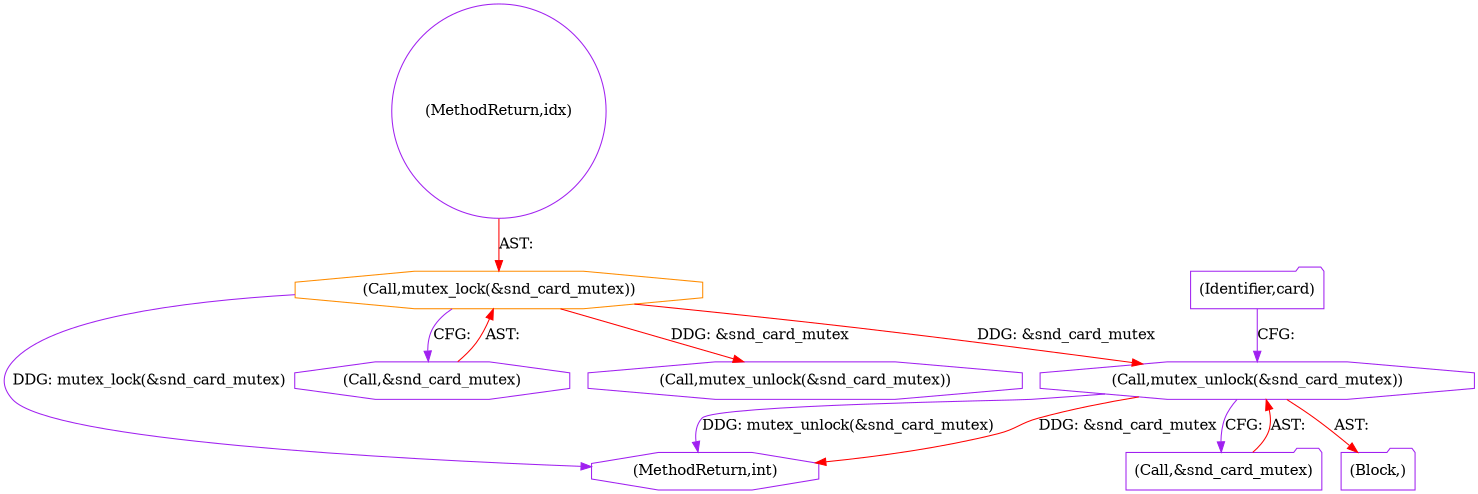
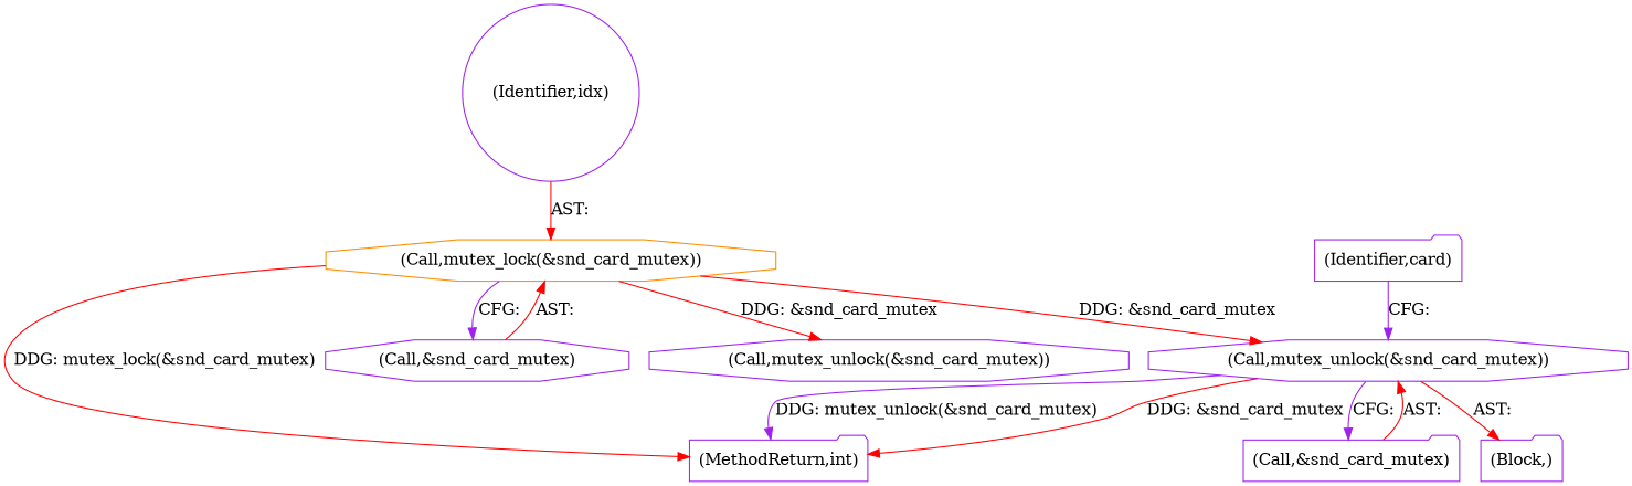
  digraph {
    node [color=purple shape=octagon]
    edge [color=red]
    n1 [label="(Call,mutex_unlock(&snd_card_mutex))"]
-   n2 [label="(MethodReturn,int)"]
+   n2 [label="(MethodReturn,int)" shape=folder]
    n3 [label="(Call,&snd_card_mutex)" shape=folder]
    n4 [label="(Block,)" shape=folder]
    n5 [color=darkorange label="(Call,mutex_lock(&snd_card_mutex))"]
    n6 [label="(Call,&snd_card_mutex)"]
    n7 [label="(Call,mutex_unlock(&snd_card_mutex))"]
-   n8 [label="(MethodReturn,idx)" shape=circle]
+   n8 [label="(Identifier,idx)" shape=circle]
    n9 [label="(Identifier,card)" shape=folder]
    n1 -> n2 [label="DDG: &snd_card_mutex"]
    n1 -> n2 [color=purple label="DDG: mutex_unlock(&snd_card_mutex)"]
    n1 -> n3 [color=purple label="CFG: "]
    n1 -> n4 [label="AST: "]
    n3 -> n1 [label="AST: "]
    n5 -> n1 [label="DDG: &snd_card_mutex"]
-   n5 -> n2 [color=purple label="DDG: mutex_lock(&snd_card_mutex)"]
+   n5 -> n2 [label="DDG: mutex_lock(&snd_card_mutex)"]
    n5 -> n6 [color=purple label="CFG: "]
    n5 -> n7 [label="DDG: &snd_card_mutex"]
    n6 -> n5 [label="AST: "]
    n8 -> n5 [label="AST: "]
    n9 -> n1 [color=purple label="CFG: "]
  }
